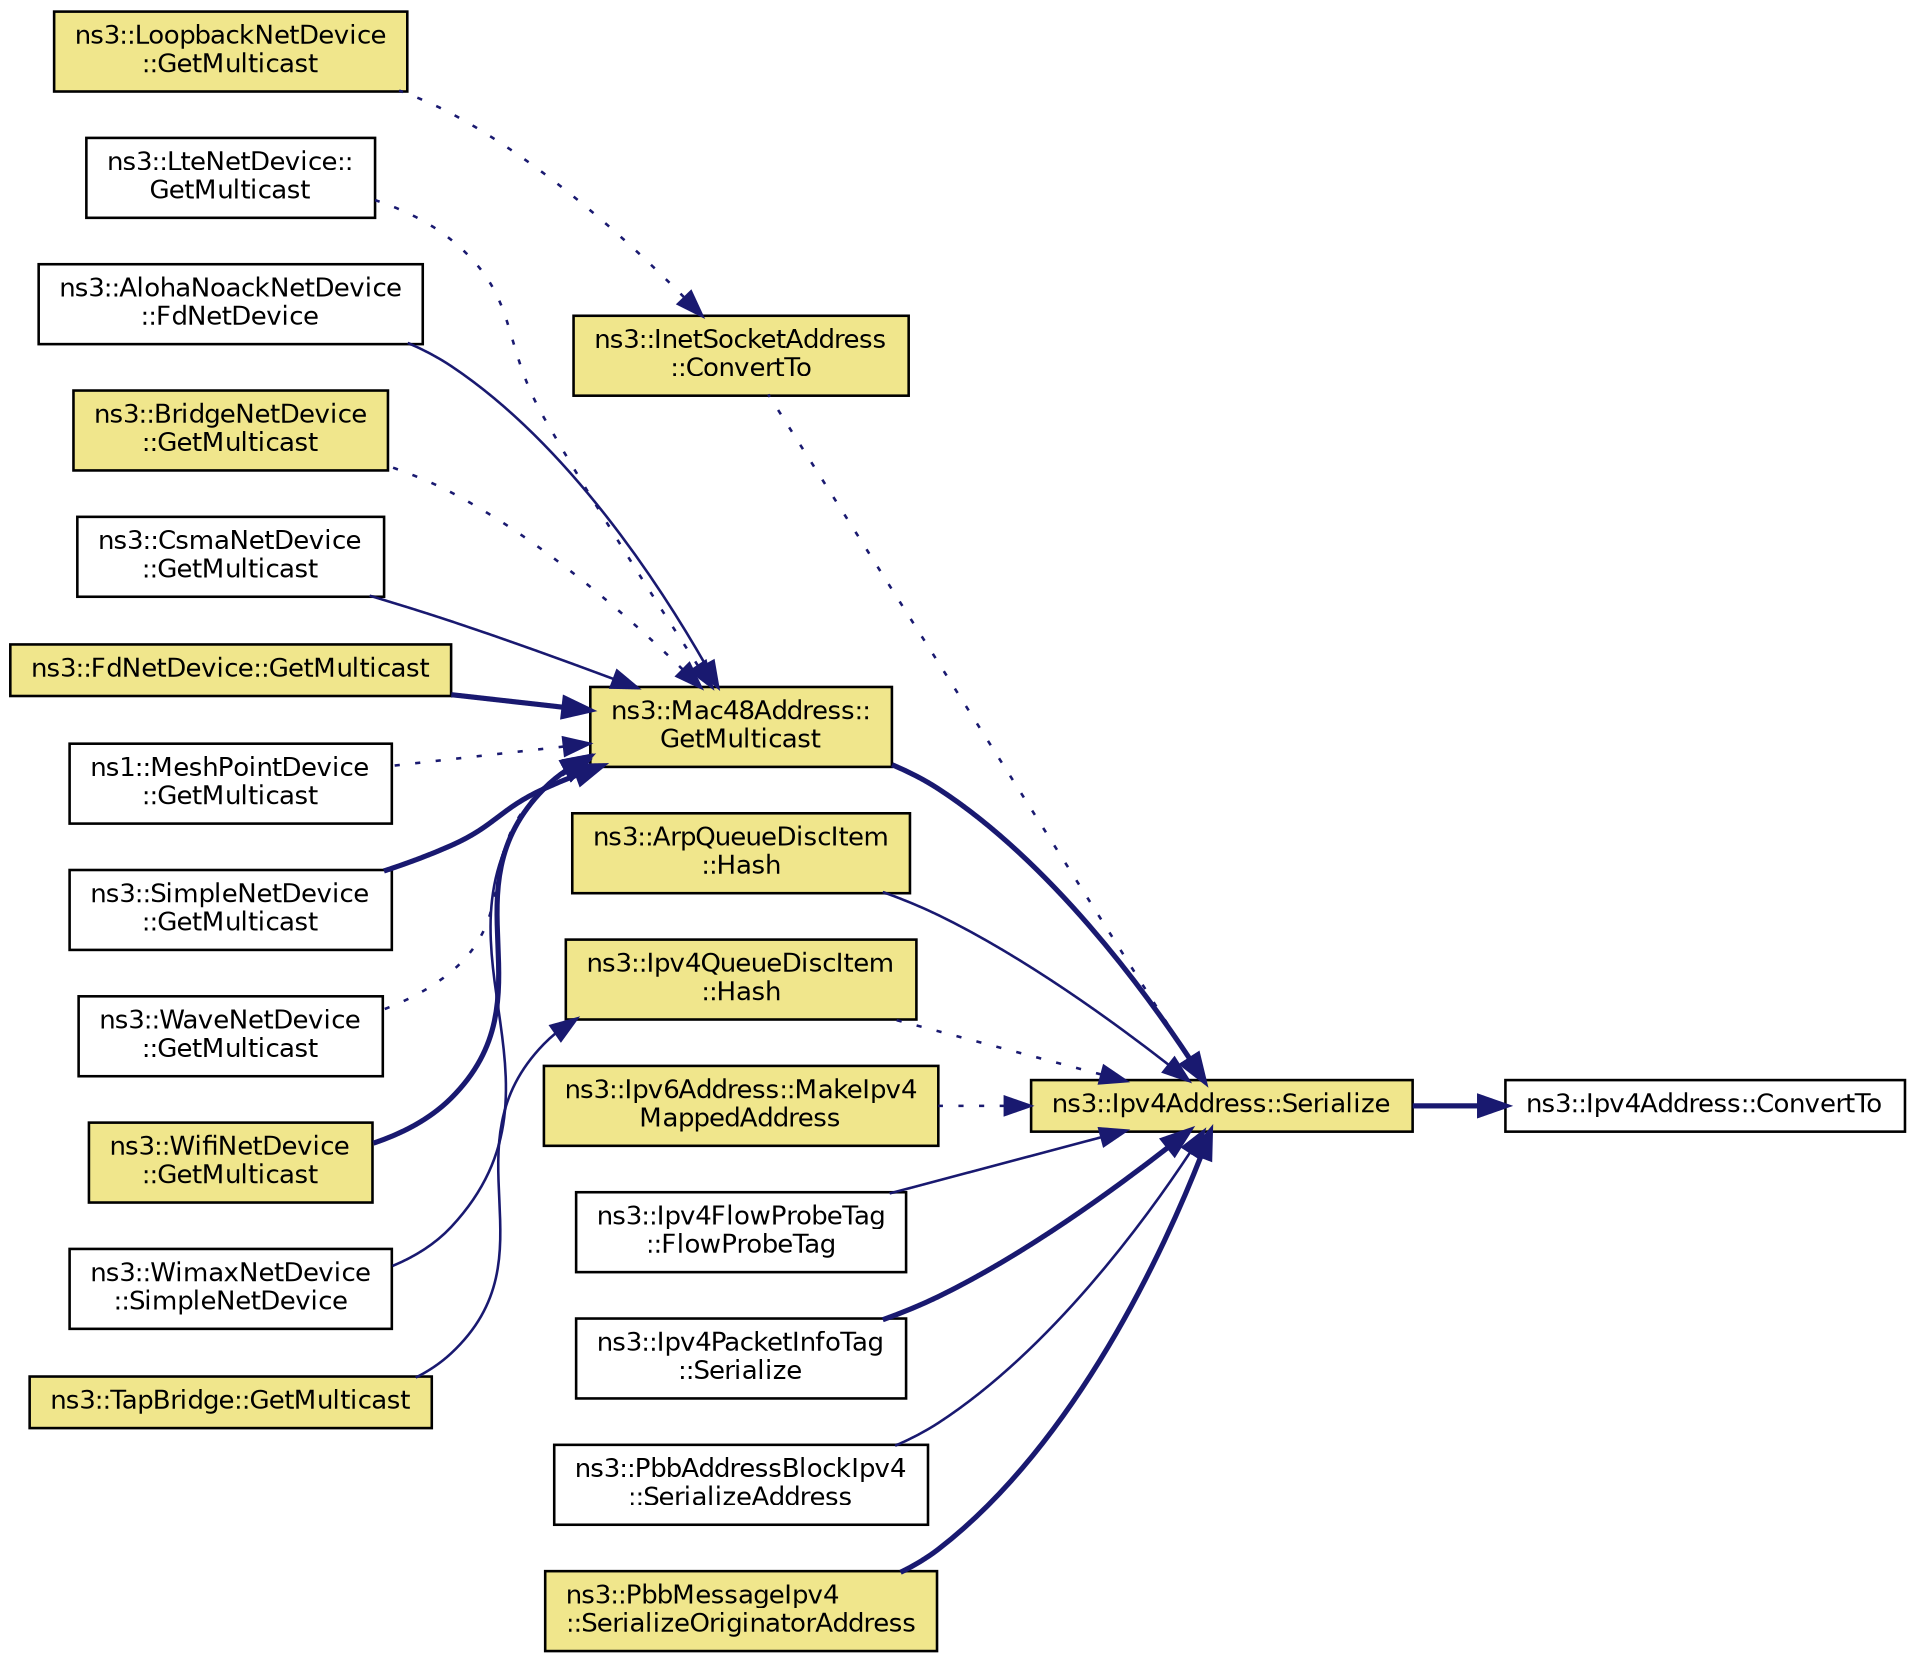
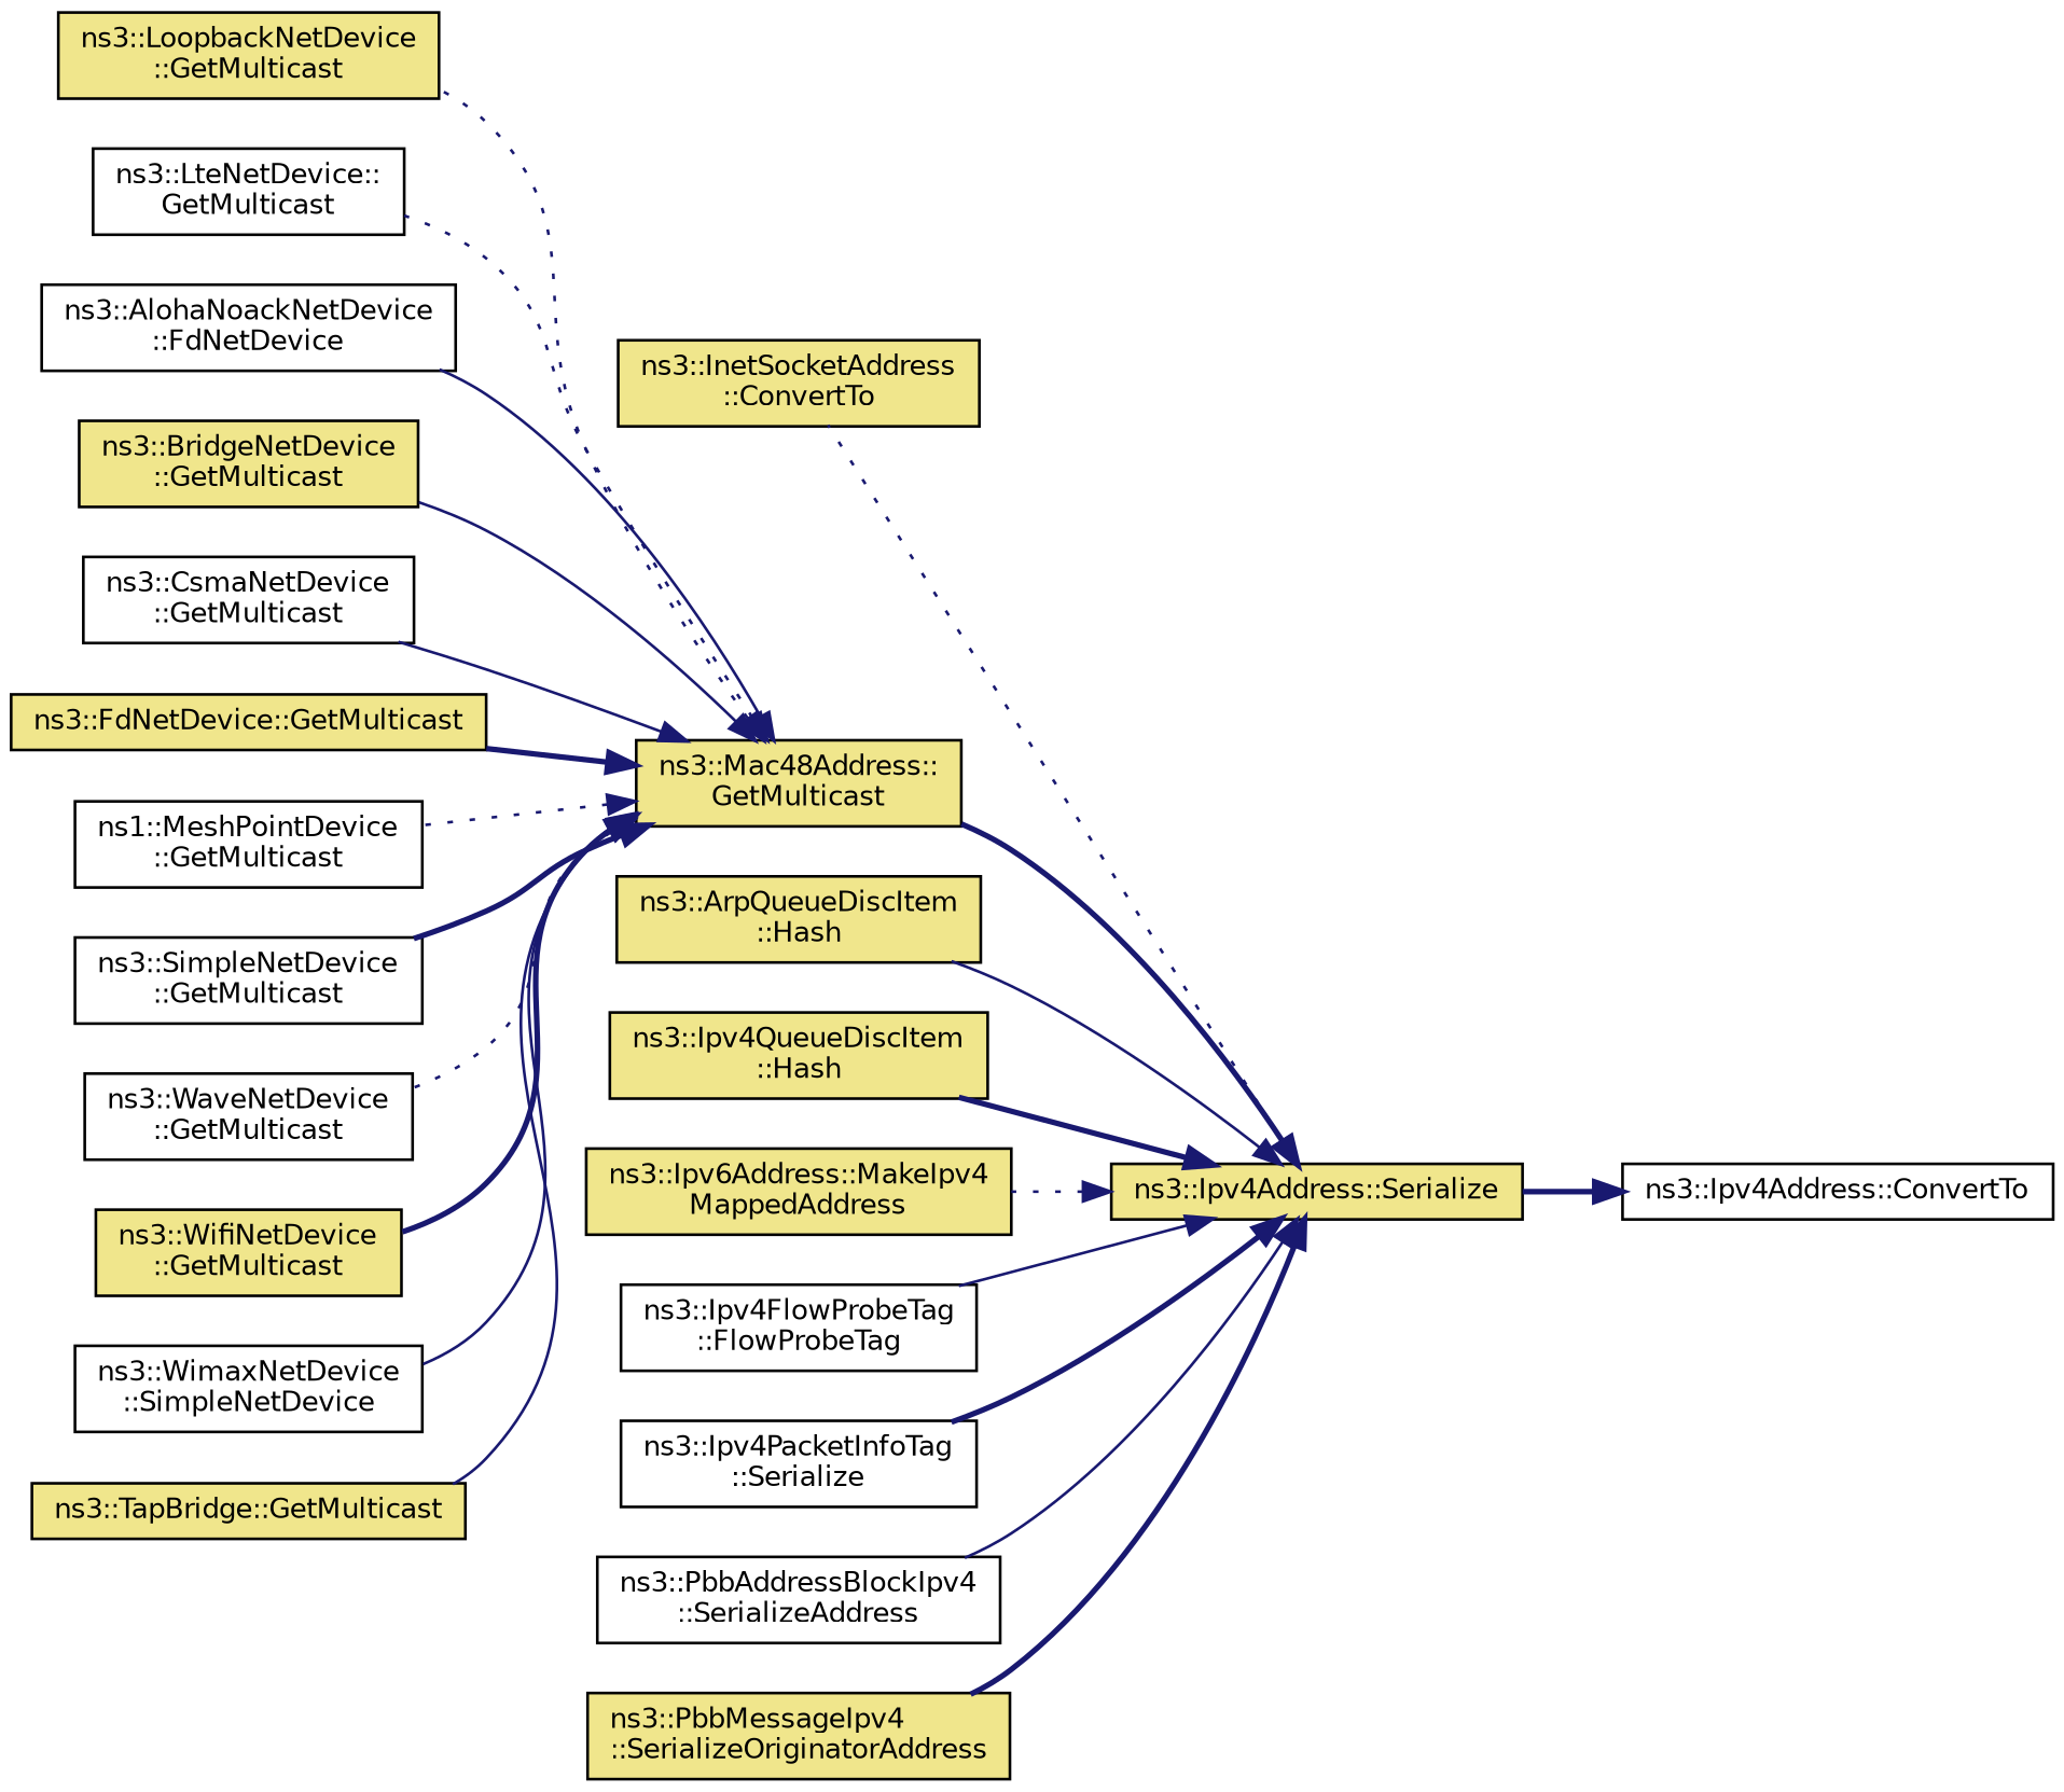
  digraph {
    rankdir=RL
    node [color=black fillcolor=khaki fontname=Helvetica fontsize=10 shape=record style=filled]
    edge [color=midnightblue dir=back fontname=Helvetica fontsize=10 labelfontname=Helvetica labelfontsize=10 style=solid]
    n1 [fontcolor=black height=0.2 label="ns3::Ipv4Address::Serialize" width=0.4]
    n2 [height=0.2 label="ns3::InetSocketAddress\l::ConvertTo" width=0.4]
    n3 [height=0.2 label="ns3::Mac48Address::\lGetMulticast" width=0.4]
    n4 [height=0.2 label="ns3::ArpQueueDiscItem\l::Hash" width=0.4]
    n5 [height=0.2 label="ns3::Ipv4QueueDiscItem\l::Hash" width=0.4]
    n6 [height=0.2 label="ns3::Ipv6Address::MakeIpv4\lMappedAddress" width=0.4]
    n7 [fillcolor=white height=0.2 label="ns3::Ipv4FlowProbeTag\l::FlowProbeTag" width=0.4]
    n8 [fillcolor=white height=0.2 label="ns3::Ipv4PacketInfoTag\l::Serialize" width=0.4]
    n9 [fillcolor=white height=0.2 label="ns3::PbbAddressBlockIpv4\l::SerializeAddress" width=0.4]
    n10 [height=0.2 label="ns3::PbbMessageIpv4\l::SerializeOriginatorAddress" width=0.4]
    n11 [fillcolor=white height=0.2 label="ns3::Ipv4Address::ConvertTo" width=0.4]
    n12 [fillcolor=white height=0.2 label="ns3::LteNetDevice::\lGetMulticast" width=0.4]
    n13 [fillcolor=white height=0.2 label="ns3::AlohaNoackNetDevice\l::FdNetDevice" width=0.4]
    n14 [height=0.2 label="ns3::BridgeNetDevice\l::GetMulticast" width=0.4]
    n15 [fillcolor=white height=0.2 label="ns3::CsmaNetDevice\l::GetMulticast" width=0.4]
    n16 [height=0.2 label="ns3::FdNetDevice::GetMulticast" width=0.4]
    n17 [height=0.2 label="ns3::LoopbackNetDevice\l::GetMulticast" width=0.4]
    n18 [fillcolor=white height=0.2 label="ns1::MeshPointDevice\l::GetMulticast" width=0.4]
    n19 [fillcolor=white height=0.2 label="ns3::SimpleNetDevice\l::GetMulticast" width=0.4]
    n20 [height=0.2 label="ns3::TapBridge::GetMulticast" width=0.4]
    n21 [fillcolor=white height=0.2 label="ns3::WaveNetDevice\l::GetMulticast" width=0.4]
    n22 [height=0.2 label="ns3::WifiNetDevice\l::GetMulticast" width=0.4]
    n23 [fillcolor=white height=0.2 label="ns3::WimaxNetDevice\l::SimpleNetDevice" width=0.4]
    n1 -> n2 [style=dotted]
    n1 -> n3 [style=bold]
    n1 -> n4
-   n1 -> n5 [style=dotted]
+   n1 -> n5 [style=bold]
    n1 -> n6 [style=dotted]
    n1 -> n7
    n1 -> n8 [style=bold]
    n1 -> n9
    n1 -> n10 [style=bold]
    n3 -> n12 [style=dotted]
    n3 -> n13
-   n3 -> n14 [style=dotted]
+   n3 -> n14
    n3 -> n15
    n3 -> n16 [style=bold]
-   n2 -> n17 [style=dotted]
+   n3 -> n17 [style=dotted]
    n3 -> n18 [style=dotted]
    n3 -> n19 [style=bold]
-   n5 -> n20
+   n3 -> n20
    n3 -> n21 [style=dotted]
    n3 -> n22 [style=bold]
    n3 -> n23
    n11 -> n1 [style=bold]
  }
